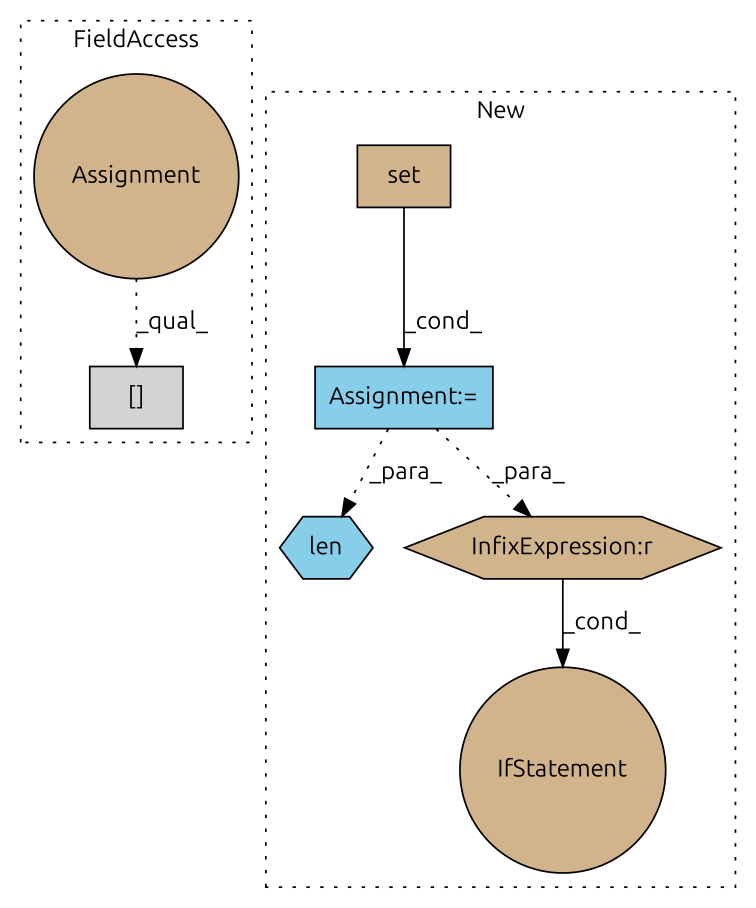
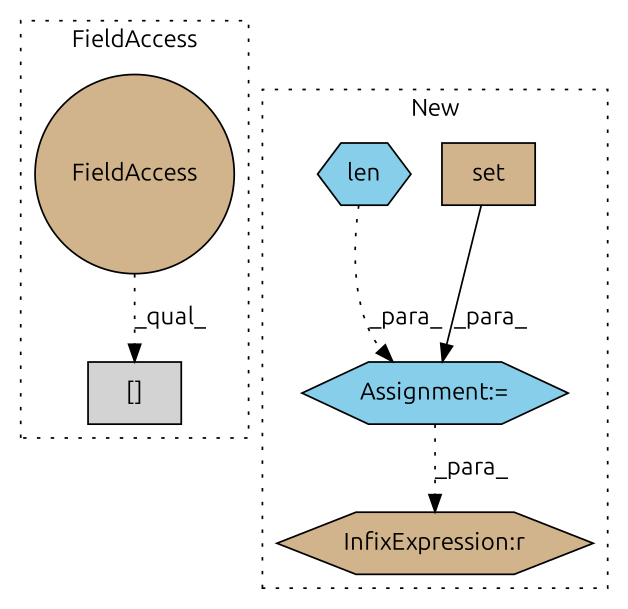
  digraph {
    fontname=Ubuntu
    node [a=32 fillcolor=tan fontname=Ubuntu l="4,1" shape=hexagon style=filled]
    edge [fontname=Ubuntu style=dotted]
    n1 [a=2 fillcolor=lightgrey l="7,1" label="[]" s="824,842" shape=box]
-   n2 [a=22 l=6 label=Assignment s=824 shape=circle]
+   n2 [a=22 l=6 label=FieldAccess s=824 shape=circle]
    n3 [label=set s="969,986" shape=box]
-   n4 [a=7 fillcolor=skyblue l=1 label="Assignment:=" s=967 shape=box]
-   n5 [a=25 l="4,2" label=IfStatement s="1030,1063" shape=circle]
+   n4 [a=7 fillcolor=skyblue l=1 label="Assignment:=" s=967]
    n6 [fillcolor=skyblue label=len s="1036,1056"]
    n7 [a=27 l=4 label="InfixExpression:r" s=1057]
    subgraph cluster_1 {
      label=FieldAccess
      style=dotted
      n1
      n2
    }
    subgraph cluster_2 {
      label=New
      style=dotted
      n3
      n4
-     n5
      n6
      n7
    }
    n2 -> n1 [label=_qual_]
-   n3 -> n4 [label=_cond_ style=solid]
-   n4 -> n6 [label=_para_]
+   n3 -> n4 [label=_para_ style=solid]
+   n6 -> n4 [label=_para_]
    n4 -> n7 [label=_para_]
-   n7 -> n5 [label=_cond_ style=solid]
  }
